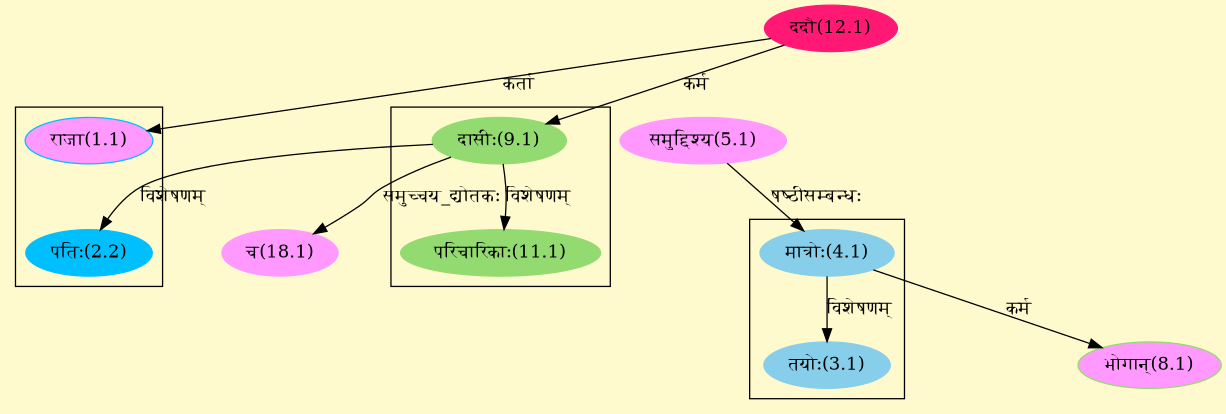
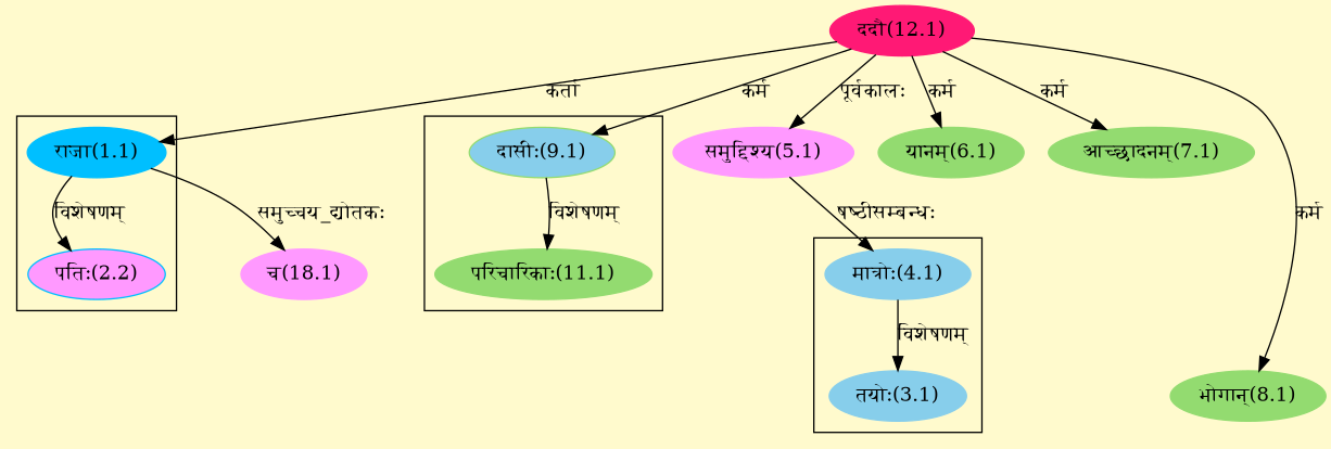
  digraph {
    bgcolor=lemonchiffon1
    compound=true
    rankdir=BT
    node [color="#93DB70" style=filled]
    edge [dir=back]
-   n1 [color="#00BFFF" label="पतिः(2.2)"]
-   n2 [color="#00BFFF" label="राजा(1.1)" fillcolor="#FF99FF"]
+   n1 [color="#00BFFF" label="पतिः(2.2)" fillcolor="#FF99FF"]
+   n2 [color="#00BFFF" label="राजा(1.1)"]
    n3 [color="#87CEEB" label="तयोः(3.1)"]
    n4 [color="#87CEEB" label="मात्रोः(4.1)"]
    n5 [label="परिचारिकाः(11.1)"]
-   n6 [label="दासीः(9.1)"]
+   n6 [label="दासीः(9.1)" fillcolor="#87CEEB"]
    n7 [color="#FF1975" label="ददौ(12.1)"]
    n8 [color="#FF99FF" label="समुद्दिश्य(5.1)"]
-   n11 [label="भोगान्(8.1)" fillcolor="#FF99FF"]
+   n9 [label="यानम्(6.1)"]
+   n10 [label="आच्छादनम्(7.1)"]
+   n11 [label="भोगान्(8.1)"]
    n12 [color="#FF99FF" label="च(18.1)"]
    subgraph cluster_1 {
      n1
      n2
    }
    subgraph cluster_2 {
      n3
      n4
    }
    subgraph cluster_3 {
      n5
      n6
    }
-   n1 -> n6 [label="विशेषणम्"]
+   n1 -> n2 [label="विशेषणम्"]
    n2 -> n7 [label="कर्ता"]
    n3 -> n4 [label="विशेषणम्"]
    n4 -> n8 [label="षष्ठीसम्बन्धः"]
    n5 -> n6 [label="विशेषणम्"]
    n6 -> n7 [label="कर्म"]
-   n11 -> n4 [label="कर्म"]
-   n12 -> n6 [label="समुच्चय_द्योतकः"]
+   n8 -> n7 [label="पूर्वकालः"]
+   n9 -> n7 [label="कर्म"]
+   n10 -> n7 [label="कर्म"]
+   n11 -> n7 [label="कर्म"]
+   n12 -> n2 [label="समुच्चय_द्योतकः"]
  }
